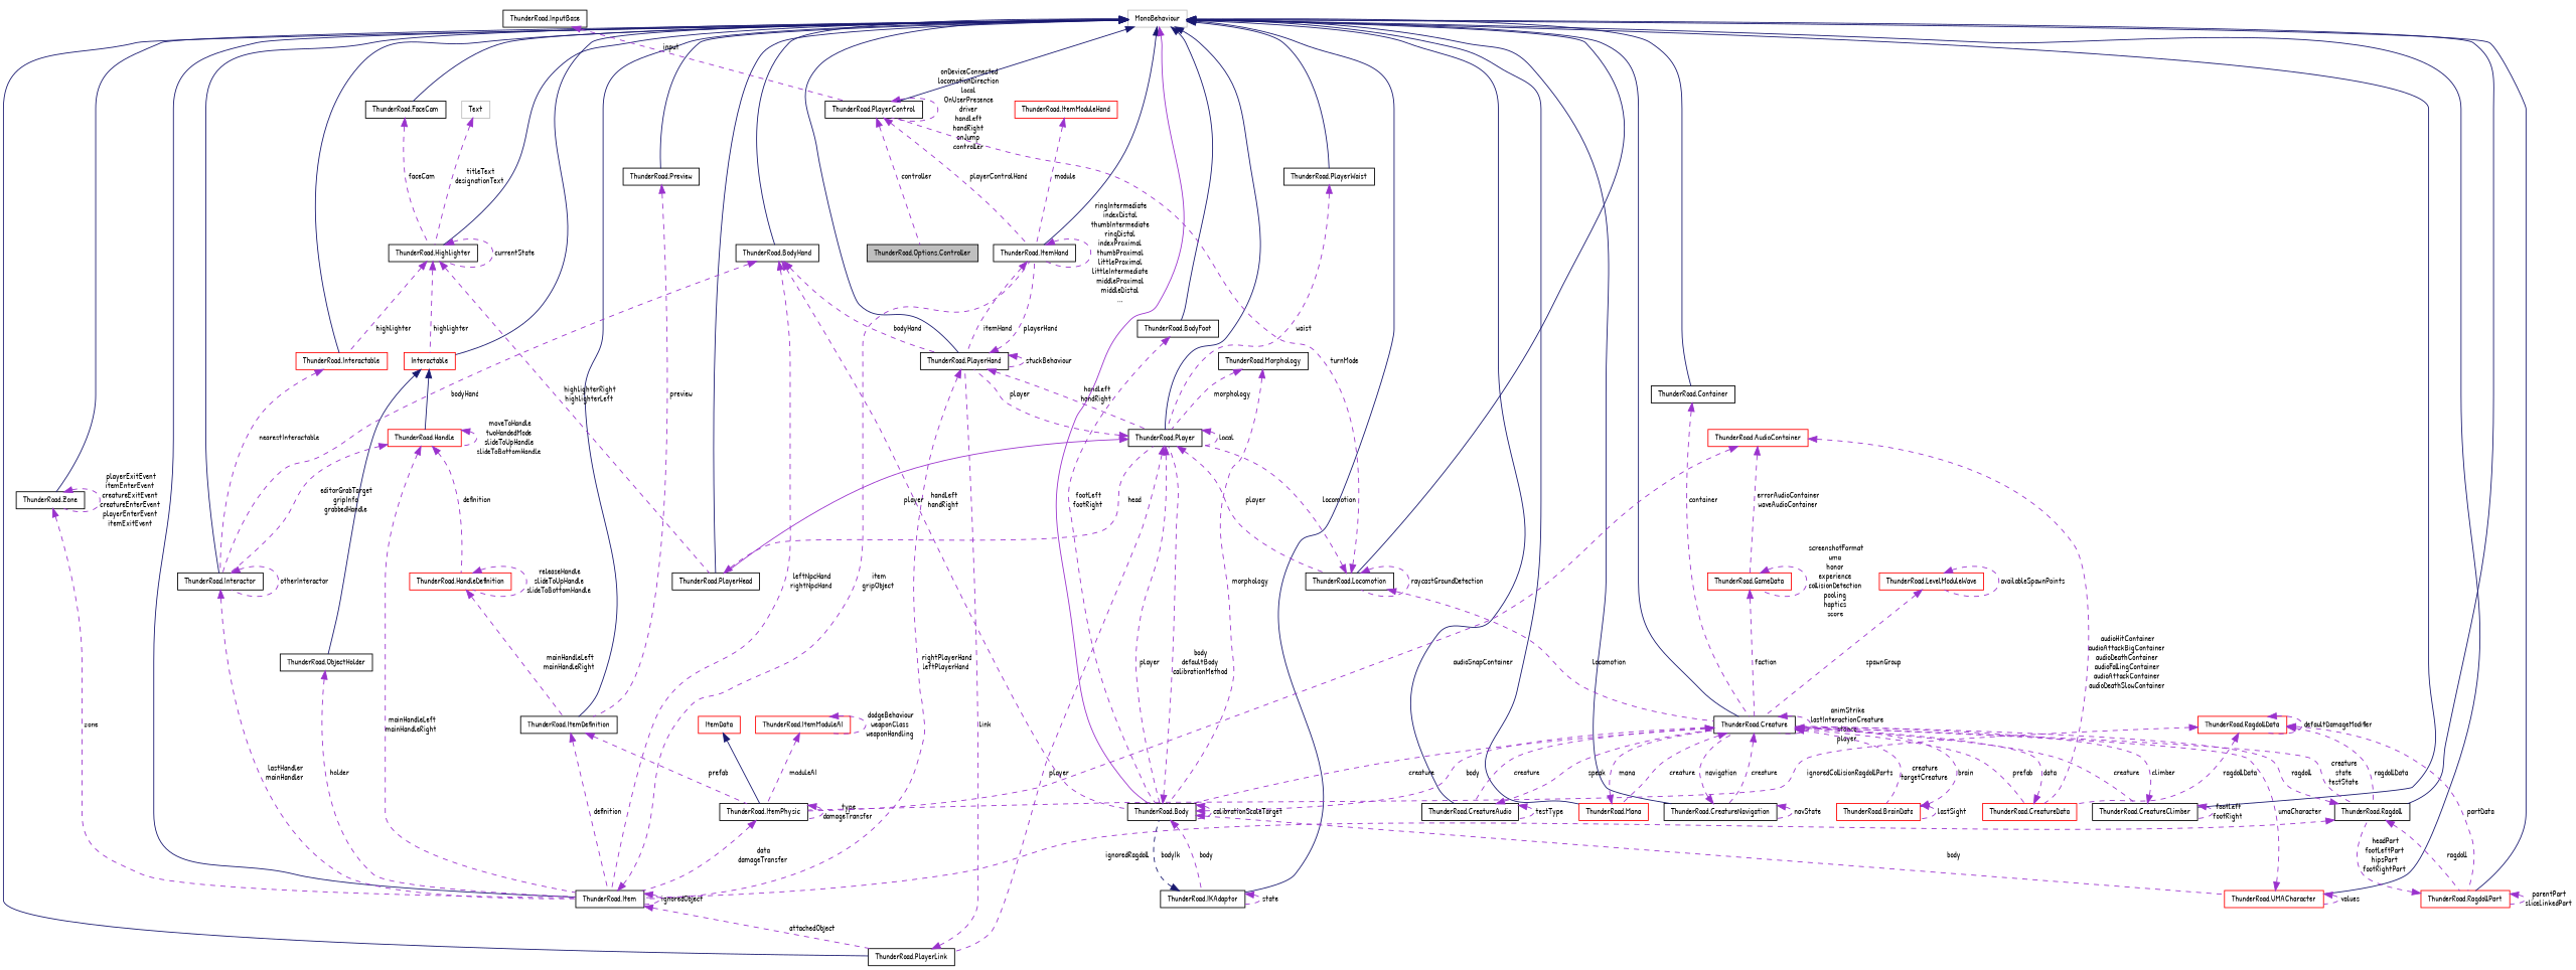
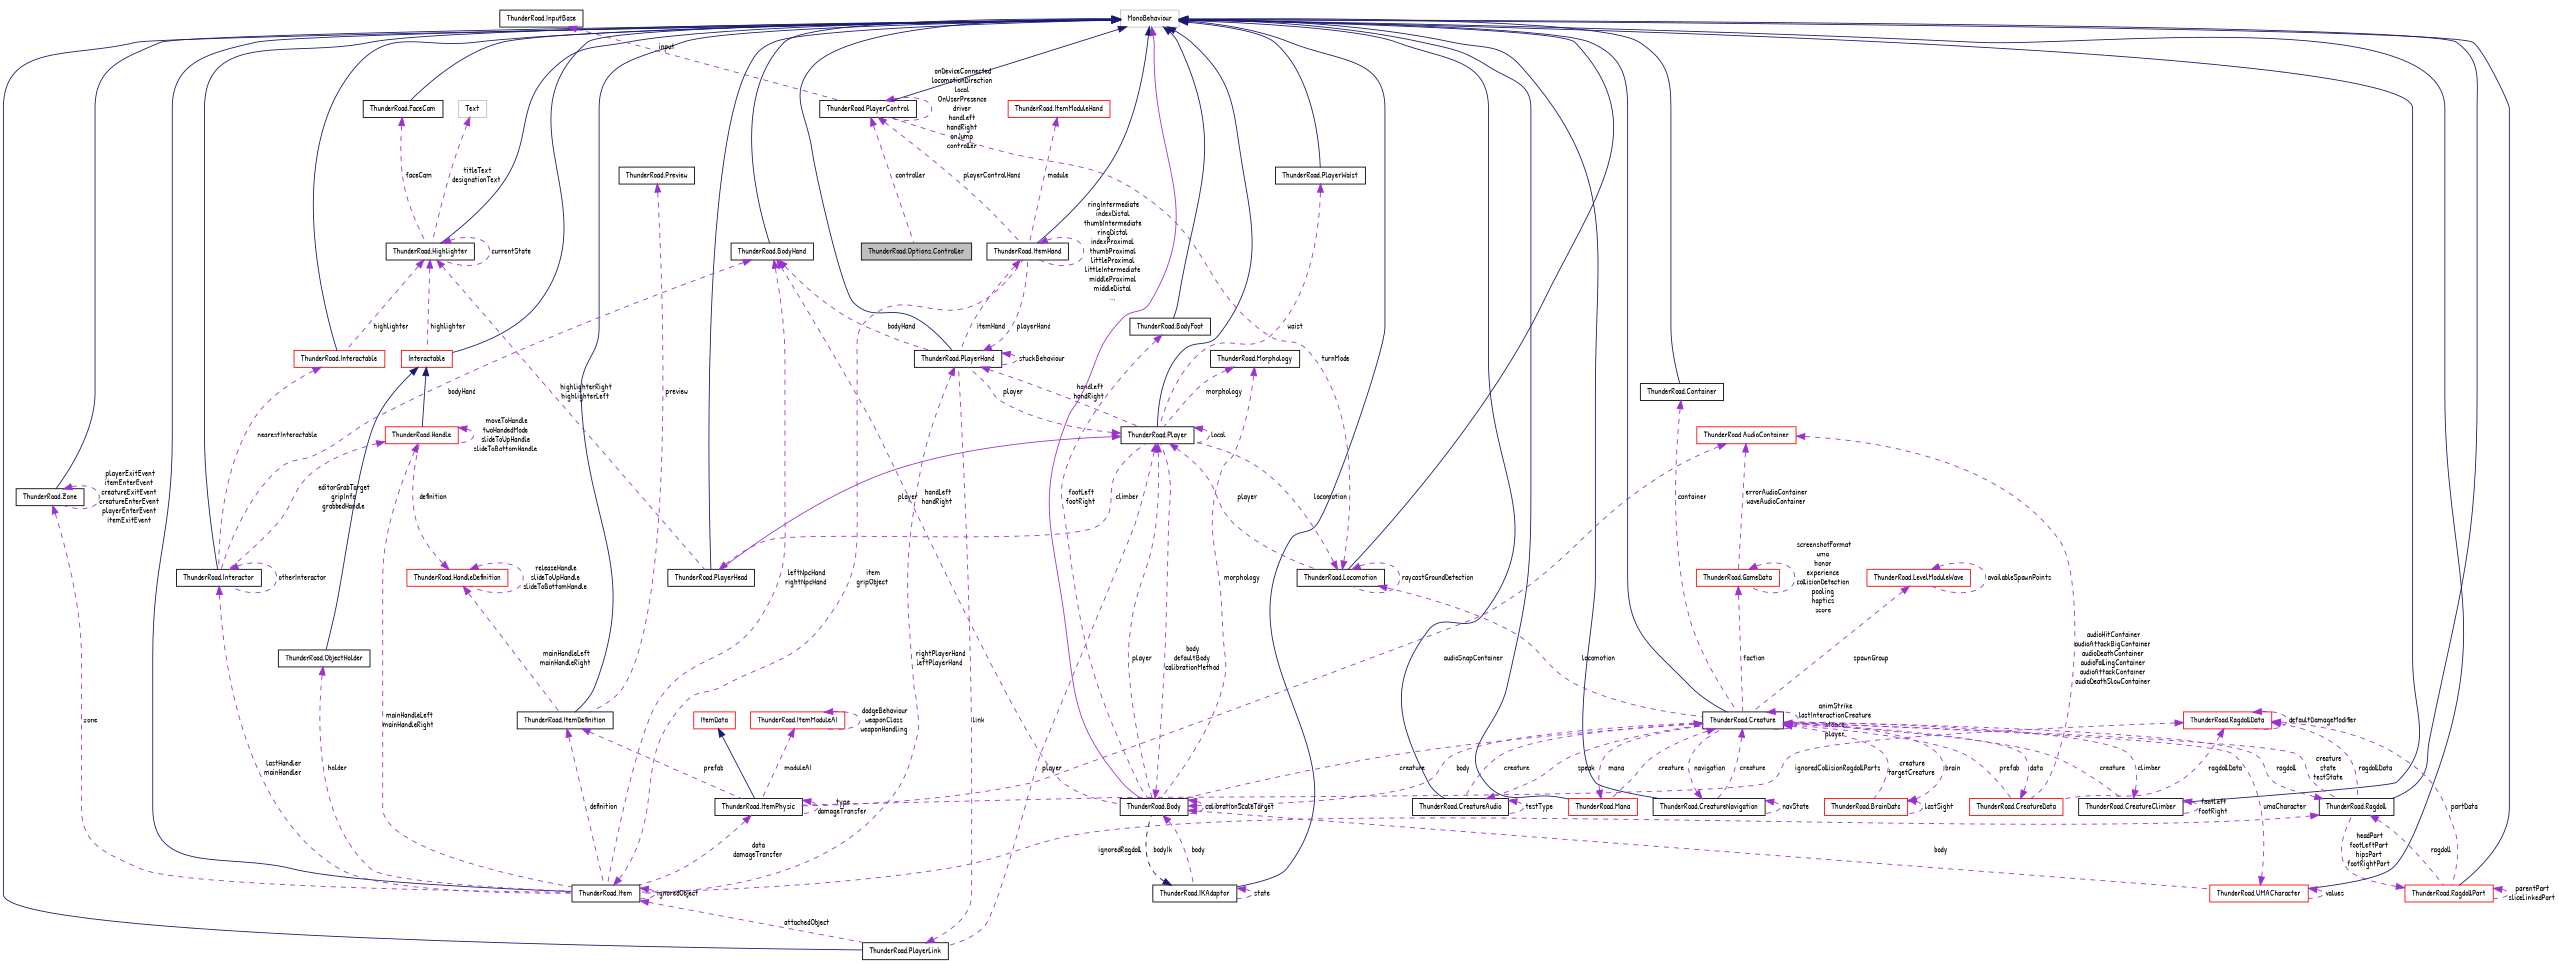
  digraph {
    fontname="Patrick Hand"
    node [color=black fillcolor=white fontname="Patrick Hand" fontsize=10 shape=record style=filled]
    edge [color=darkorchid3 dir=back fontname="Patrick Hand" fontsize=10 labelfontname=Helvetica labelfontsize=10 style=dashed]
    n1 [fillcolor=grey75 fontcolor=black height=0.2 label="ThunderRoad.Options.Controller" width=0.4]
    n2 [height=0.2 label="ThunderRoad.PlayerControl" width=0.4]
    n3 [height=0.2 label="ThunderRoad.ItemHand" width=0.4]
    n4 [height=0.2 label="ThunderRoad.PlayerHand" width=0.4]
    n5 [color=grey75 height=0.2 label=MonoBehaviour width=0.4]
    n6 [height=0.2 label="ThunderRoad.Locomotion" width=0.4]
    n7 [height=0.2 label="ThunderRoad.Player" width=0.4]
    n8 [height=0.2 label="ThunderRoad.Item" width=0.4]
    n9 [height=0.2 label="ThunderRoad.Interactor" width=0.4]
    n10 [color=red height=0.2 label=Interactable width=0.4]
    n11 [height=0.2 label="ThunderRoad.Highlighter" width=0.4]
    n12 [height=0.2 label="ThunderRoad.FaceCam" width=0.4]
    n13 [color=red height=0.2 label="ThunderRoad.Interactable" width=0.4]
    n14 [height=0.2 label="ThunderRoad.BodyHand" width=0.4]
    n15 [height=0.2 label="ThunderRoad.ItemDefinition" width=0.4]
    n16 [height=0.2 label="ThunderRoad.Preview" width=0.4]
    n17 [height=0.2 label="ThunderRoad.Ragdoll" width=0.4]
    n18 [color=red height=0.2 label="ThunderRoad.RagdollPart" width=0.4]
    n19 [height=0.2 label="ThunderRoad.Creature" width=0.4]
    n20 [height=0.2 label="ThunderRoad.CreatureClimber" width=0.4]
    n21 [height=0.2 label="ThunderRoad.Body" width=0.4]
    n22 [height=0.2 label="ThunderRoad.IKAdaptor" width=0.4]
    n23 [height=0.2 label="ThunderRoad.BodyFoot" width=0.4]
    n24 [height=0.2 label="ThunderRoad.CreatureAudio" width=0.4]
    n25 [color=red height=0.2 label="ThunderRoad.Mana" width=0.4]
    n26 [color=red height=0.2 label="ThunderRoad.UMACharacter" width=0.4]
    n27 [height=0.2 label="ThunderRoad.Container" width=0.4]
    n28 [height=0.2 label="ThunderRoad.CreatureNavigation" width=0.4]
    n29 [height=0.2 label="ThunderRoad.Zone" width=0.4]
    n30 [height=0.2 label="ThunderRoad.PlayerLink" width=0.4]
    n31 [height=0.2 label="ThunderRoad.PlayerHead" width=0.4]
    n32 [height=0.2 label="ThunderRoad.PlayerWaist" width=0.4]
    n33 [color=red height=0.2 label="ThunderRoad.Handle" width=0.4]
    n34 [height=0.2 label="ThunderRoad.ObjectHolder" width=0.4]
    n35 [height=0.2 label="ThunderRoad.ItemPhysic" width=0.4]
    n36 [color=red height=0.2 label="ThunderRoad.CreatureData" width=0.4]
    n37 [color=red height=0.2 label="ThunderRoad.BrainData" width=0.4]
    n38 [height=0.2 label="ThunderRoad.InputBase" width=0.4]
    n39 [color=grey75 height=0.2 label=Text width=0.4]
    n40 [color=red height=0.2 label="ThunderRoad.HandleDefinition" width=0.4]
    n41 [color=red height=0.2 label="ThunderRoad.RagdollData" width=0.4]
    n42 [color=red height=0.2 label="ThunderRoad.GameData" width=0.4]
    n43 [color=red height=0.2 label="ThunderRoad.AudioContainer" width=0.4]
    n44 [color=red height=0.2 label="ThunderRoad.LevelModuleWave" width=0.4]
    n45 [height=0.2 label="ThunderRoad.Morphology" width=0.4]
    n46 [color=red height=0.2 label=ItemData width=0.4]
    n47 [color=red height=0.2 label="ThunderRoad.ItemModuleAI" width=0.4]
    n48 [color=red height=0.2 label="ThunderRoad.ItemModuleHand" width=0.4]
    n2 -> n1 [label=" controller"]
    n2 -> n2 [label=" onDeviceConnected\nlocomotionDirection\nlocal\nOnUserPresence\ndriver\nhandLeft\nhandRight\nonJump\ncontroller"]
    n2 -> n3 [label=" playerControlHand"]
    n3 -> n3 [label=" ringIntermediate\nindexDistal\nthumbIntermediate\nringDistal\nindexProximal\nthumbProximal\nlittleProximal\nlittleIntermediate\nmiddleProximal\nmiddleDistal\n..."]
    n3 -> n4 [label=" itemHand"]
    n4 -> n3 [label=" playerHand"]
    n4 -> n4 [label=" stuckBehaviour"]
    n4 -> n7 [label=" handLeft\nhandRight"]
    n4 -> n8 [label=" rightPlayerHand\nleftPlayerHand"]
    n5 -> n2 [color=midnightblue style=solid]
    n5 -> n3 [color=midnightblue style=solid]
    n5 -> n4 [color=midnightblue style=solid]
    n5 -> n6 [color=midnightblue style=solid]
    n5 -> n7 [color=midnightblue style=solid]
    n5 -> n8 [color=midnightblue style=solid]
    n5 -> n9 [color=midnightblue style=solid]
    n5 -> n10 [color=midnightblue style=solid]
    n5 -> n11 [color=midnightblue style=solid]
    n5 -> n12 [color=midnightblue style=solid]
    n5 -> n13 [color=midnightblue style=solid]
    n5 -> n14 [color=midnightblue style=solid]
    n5 -> n15 [color=midnightblue style=solid]
-   n5 -> n16 [color=midnightblue style=solid]
    n5 -> n17 [color=midnightblue style=solid]
    n5 -> n18 [color=midnightblue style=solid]
    n5 -> n19 [color=midnightblue style=solid]
    n5 -> n20 [color=midnightblue style=solid]
    n5 -> n21 [style=solid]
    n5 -> n22 [color=midnightblue style=solid]
    n5 -> n23 [color=midnightblue style=solid]
    n5 -> n24 [color=midnightblue style=solid]
    n5 -> n25 [color=midnightblue style=solid]
    n5 -> n26 [color=midnightblue style=solid]
    n5 -> n27 [color=midnightblue style=solid]
    n5 -> n28 [color=midnightblue style=solid]
    n5 -> n29 [color=midnightblue style=solid]
    n5 -> n30 [color=midnightblue style=solid]
    n5 -> n31 [color=midnightblue style=solid]
    n5 -> n32 [color=midnightblue style=solid]
    n6 -> n2 [label=" turnMode"]
    n6 -> n6 [label=" raycastGroundDetection"]
    n6 -> n7 [label=" locomotion"]
    n6 -> n19 [label=" locomotion"]
    n7 -> n4 [label=" player"]
    n7 -> n6 [label=" player"]
    n7 -> n7 [label=" local"]
    n7 -> n21 [label=" player"]
    n7 -> n30 [label=" player"]
    n7 -> n31 [label=" player" style=solid]
    n8 -> n3 [label=" item\ngripObject"]
    n8 -> n8 [label=" ignoredObject"]
    n8 -> n30 [label=" attachedObject"]
    n9 -> n8 [label=" lastHandler\nmainHandler"]
    n9 -> n9 [label=" otherInteractor"]
    n10 -> n33 [color=midnightblue style=solid]
    n10 -> n34 [color=midnightblue style=solid]
    n11 -> n10 [label=" highlighter"]
    n11 -> n11 [label=" currentState"]
    n11 -> n13 [label=" highlighter"]
    n11 -> n31 [label=" highlighterRight\nhighlighterLeft"]
    n12 -> n11 [label=" faceCam"]
    n13 -> n9 [label=" nearestInteractable"]
    n14 -> n4 [label=" bodyHand"]
    n14 -> n8 [label=" leftNpcHand\nrightNpcHand"]
    n14 -> n9 [label=" bodyHand"]
    n14 -> n21 [label=" handLeft\nhandRight"]
    n15 -> n8 [label=" definition"]
    n15 -> n35 [label=" prefab"]
    n16 -> n15 [label=" preview"]
    n17 -> n8 [label=" ignoredRagdoll"]
    n17 -> n18 [label=" ragdoll"]
    n17 -> n19 [label=" ragdoll"]
    n18 -> n17 [label=" headPart\nfootLeftPart\nhipsPart\nfootRightPart"]
    n18 -> n18 [label=" parentPart\nsliceLinkedPart"]
    n19 -> n17 [label=" creature\nstate\ntestState"]
    n19 -> n19 [label=" animStrike\nlastInteractionCreature\nstance\nplayer"]
    n19 -> n20 [label=" creature"]
    n19 -> n21 [label=" creature"]
    n19 -> n24 [label=" creature"]
    n19 -> n25 [label=" creature"]
    n19 -> n28 [label=" creature"]
    n19 -> n36 [label=" prefab"]
    n19 -> n37 [label=" creature\ntargetCreature"]
    n20 -> n19 [label=" climber"]
    n20 -> n20 [label=" footLeft\nfootRight"]
    n21 -> n7 [label=" body\ndefaultBody\ncalibrationMethod"]
    n21 -> n19 [label=" body"]
    n21 -> n21 [label=" calibrationScaleTarget"]
    n21 -> n22 [label=" body"]
    n21 -> n26 [label=" body"]
    n22 -> n21 [color=midnightblue label=" bodyIk"]
    n22 -> n22 [label=" state"]
    n23 -> n21 [label=" footLeft\nfootRight"]
    n24 -> n19 [label=" speak"]
    n24 -> n24 [label=" testType"]
    n25 -> n19 [label=" mana"]
    n26 -> n19 [label=" umaCharacter"]
    n26 -> n26 [label=" values"]
    n27 -> n19 [label=" container"]
    n28 -> n19 [label=" navigation"]
    n28 -> n28 [label=" navState"]
    n29 -> n8 [label=" zone"]
    n29 -> n29 [label=" playerExitEvent\nitemEnterEvent\ncreatureExitEvent\ncreatureEnterEvent\nplayerEnterEvent\nitemExitEvent"]
    n30 -> n4 [label=" link"]
-   n31 -> n7 [label=" head"]
+   n31 -> n7 [label=" climber"]
    n32 -> n7 [label=" waist"]
    n33 -> n8 [label=" mainHandleLeft\nmainHandleRight"]
    n33 -> n9 [label=" editorGrabTarget\ngripInfo\ngrabbedHandle"]
    n33 -> n33 [label=" moveToHandle\ntwoHandedMode\nslideToUpHandle\nslideToBottomHandle"]
    n34 -> n8 [label=" holder"]
    n35 -> n8 [label=" data\ndamageTransfer"]
    n35 -> n35 [label=" type\ndamageTransfer"]
    n36 -> n19 [label=" data"]
    n37 -> n19 [label=" brain"]
    n37 -> n37 [label=" lastSight"]
    n38 -> n2 [label=" input"]
    n39 -> n11 [label=" titleText\ndesignationText"]
    n40 -> n15 [label=" mainHandleLeft\nmainHandleRight"]
-   n33 -> n40 [label=" definition"]
+   n40 -> n33 [label=" definition"]
    n40 -> n40 [label=" releaseHandle\nslideToUpHandle\nslideToBottomHandle"]
    n41 -> n17 [label=" ragdollData"]
    n41 -> n18 [label=" partData"]
    n41 -> n35 [label=" ignoredCollisionRagdollParts"]
    n41 -> n36 [label=" ragdollData"]
    n41 -> n41 [label=" defaultDamageModifier"]
    n42 -> n19 [label=" faction"]
    n42 -> n42 [label=" screenshotFormat\numa\nhonor\nexperience\ncollisionDetection\npooling\nhaptics\nscore"]
    n43 -> n35 [label=" audioSnapContainer"]
    n43 -> n36 [label=" audioHitContainer\naudioAttackBigContainer\naudioDeathContainer\naudioFallingContainer\naudioAttackContainer\naudioDeathSlowContainer"]
    n43 -> n42 [label=" errorAudioContainer\nwaveAudioContainer"]
    n44 -> n19 [label=" spawnGroup"]
    n44 -> n44 [label=" availableSpawnPoints"]
    n45 -> n7 [label=" morphology"]
    n45 -> n21 [label=" morphology"]
    n46 -> n35 [color=midnightblue style=solid]
    n47 -> n35 [label=" moduleAI"]
    n47 -> n47 [label=" dodgeBehaviour\nweaponClass\nweaponHandling"]
    n48 -> n3 [label=" module"]
  }
